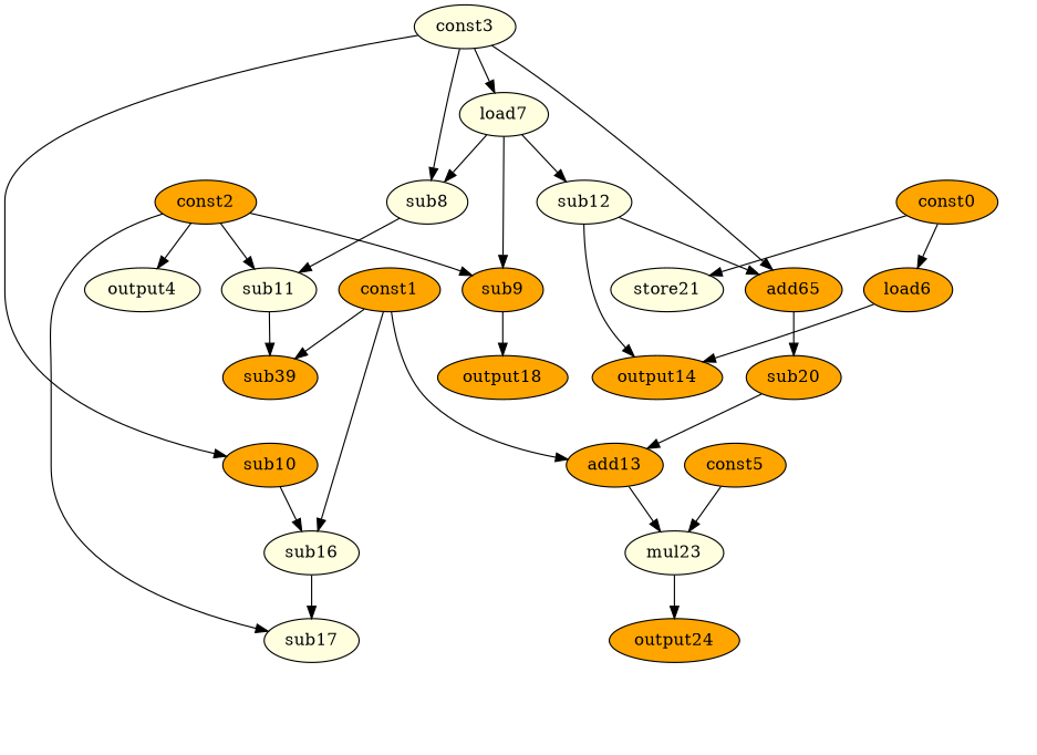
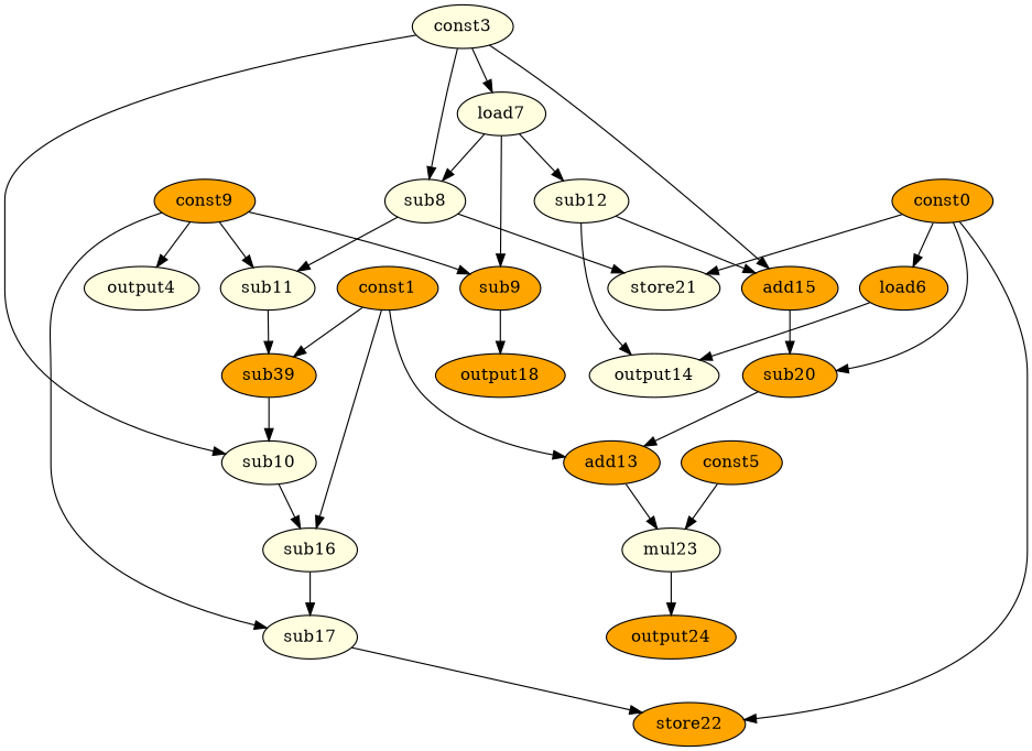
  digraph {
    node [fillcolor=orange opcode=sub style=filled]
    edge [operand=0]
    const0 [opcode=const]
    load6 [opcode=load]
    sub20
    store21 [fillcolor=lightyellow opcode=store]
-   output14 [opcode=output]
+   store22 [opcode=store]
+   output14 [fillcolor=lightyellow opcode=output]
    add13 [opcode=add]
    const1 [opcode=const]
    sub16 [fillcolor=lightyellow]
    n10 [label=sub39]
    mul23 [fillcolor=lightyellow opcode=mul]
    sub17 [fillcolor=lightyellow]
-   sub10
-   const2 [opcode=const]
+   sub10 [fillcolor=lightyellow]
+   const2 [opcode=const label=const9]
    output4 [fillcolor=lightyellow opcode=output]
    sub9
    sub11 [fillcolor=lightyellow]
    output18 [opcode=output]
    const3 [fillcolor=lightyellow opcode=const]
    load7 [fillcolor=lightyellow opcode=load]
    sub8 [fillcolor=lightyellow]
-   add15 [opcode=add label=add65]
+   add15 [opcode=add]
    sub12 [fillcolor=lightyellow]
    const5 [opcode=const]
    output24 [opcode=output]
    const0 -> load6
+   const0 -> sub20
    const0 -> store21 [operand=1]
+   const0 -> store22
    load6 -> output14
    sub20 -> add13 [operand=1]
    add13 -> mul23
    const1 -> add13
    const1 -> sub16
    const1 -> n10
    sub16 -> sub17
+   n10 -> sub10
    mul23 -> output24
+   sub17 -> store22 [operand=1]
    sub10 -> sub16 [operand=1]
    const2 -> sub17 [operand=1]
    const2 -> output4
    const2 -> sub9
    const2 -> sub11 [operand=1]
    sub9 -> output18
    sub11 -> n10 [operand=1]
    const3 -> sub10 [operand=1]
    const3 -> load7
    const3 -> sub8
    const3 -> add15
    load7 -> sub9 [operand=1]
    load7 -> sub8 [operand=1]
    load7 -> sub12 [operand=1]
+   sub8 -> store21
    sub8 -> sub11
    add15 -> sub20 [operand=1]
    sub12 -> output14
    sub12 -> add15 [operand=1]
    const5 -> mul23 [operand=1]
  }
